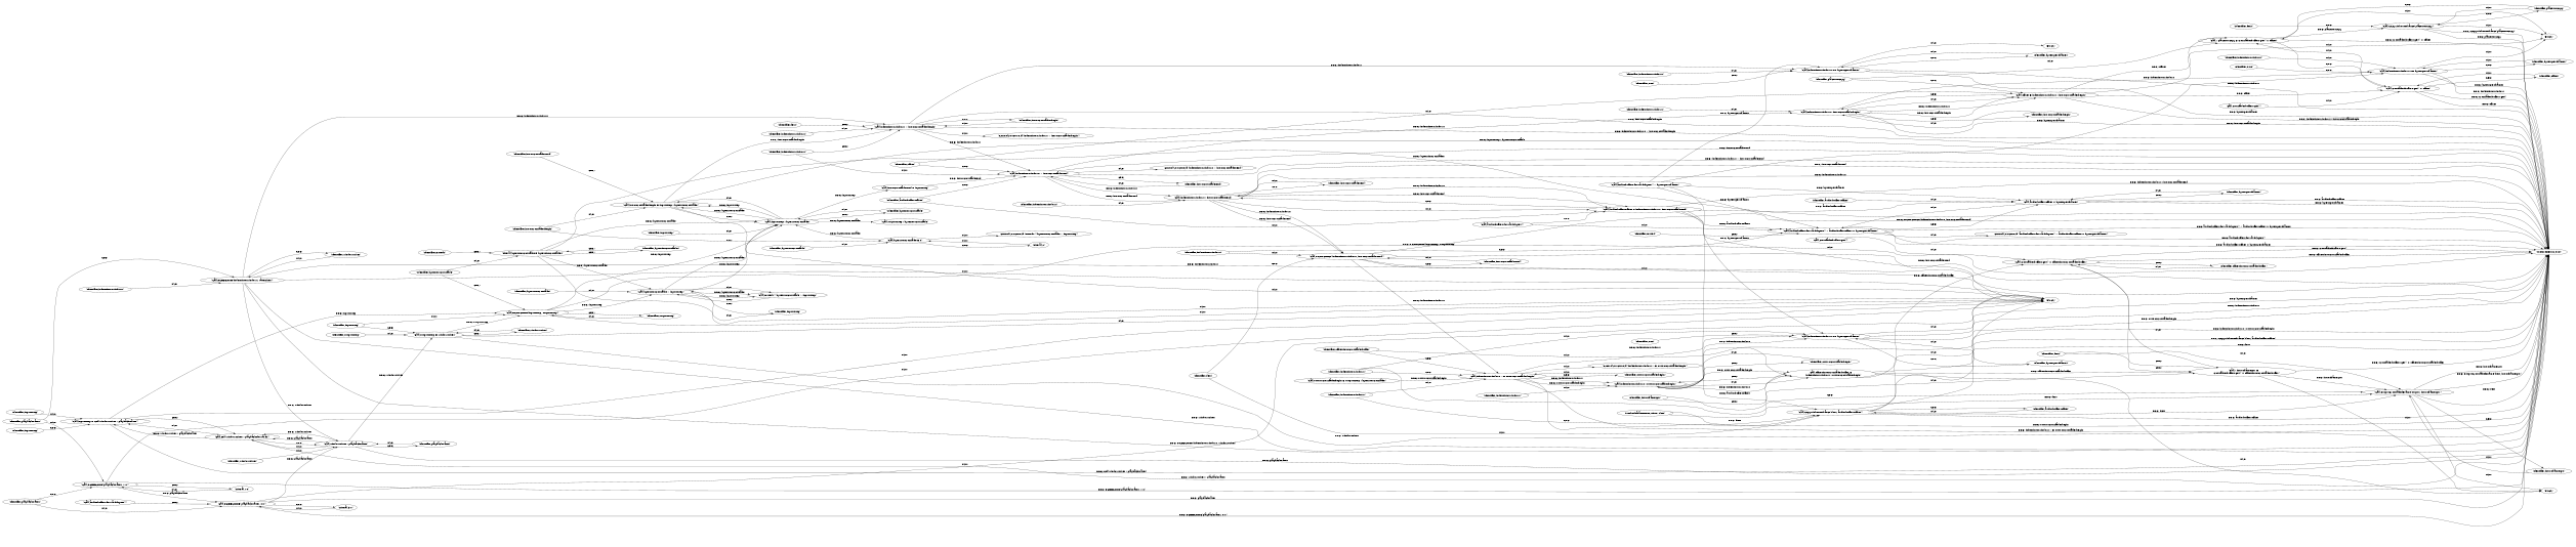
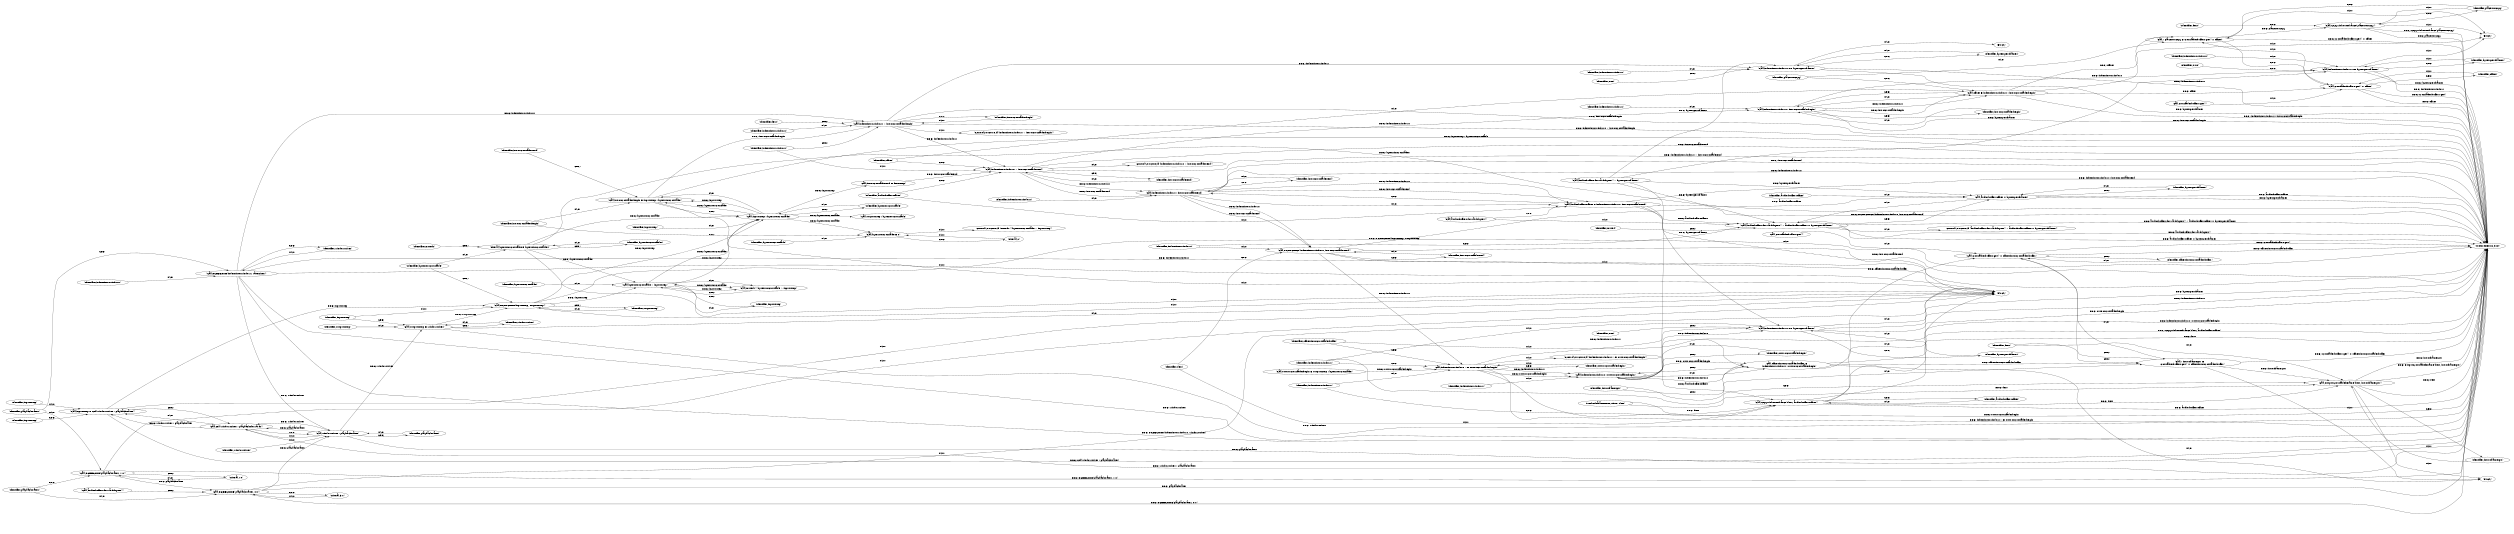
  digraph {
    rankdir=LR
    n1 [label="(Call,intro_crossfade_begin = input_step - bytes_to_crossfade)"]
    n2 [label="(Call,input_step - bytes_to_crossfade)"]
    n3 [label="(Call,index_into_window_ < intro_crossfade_begin)"]
    n4 [label="(Block,)"]
    n5 [label="(MethodReturn,bool)"]
-   n6 [label="(Call,intro_crossfade_end = input_step)"]
+   n6 [label="(Call,intro_crossfade_end = dest_step)"]
    n7 [label="(Call,output_step - bytes_to_crossfade)"]
    n8 [label="(Identifier,bytes_to_crossfade)"]
    n9 [label="(Call,index_into_window_ += bytes_per_frame_)"]
    n10 [label="(Call,index_into_window_ < intro_crossfade_end)"]
    n11 [label="(Identifier,intro_crossfade_begin)"]
    n12 [label="(ControlStructure,if (index_into_window_ < intro_crossfade_begin))"]
    n13 [label="(Call,bytes_to_crossfade > input_step)"]
    n14 [label="(Call,muted_ || bytes_to_crossfade > input_step)"]
    n15 [label="(Identifier,input_step)"]
    n16 [label="(Literal,bytes_to_crossfade = bytes_in_crossfade_)"]
    n17 [label="(Identifier,bytes_in_crossfade_)"]
    n18 [label="(Call,DCHECK_LT(input_step, output_step))"]
    n19 [label="(Identifier,output_step)"]
    n20 [label="(Call,input_step = ceil(window_size_ * playback_rate_))"]
    n21 [label="(Call,ceil(window_size_ * playback_forward_))"]
    n22 [label="(Call,window_size_ * playback_rate_)"]
    n23 [label="(Call,output_step = window_size_)"]
    n24 [label="(Identifier,playback_rate_)"]
    n25 [label="(Identifier,window_size_)"]
    n26 [label="(Call,DCHECK_LT(index_into_window_, rate_size_))"]
    n27 [label="(Identifier,window_size_)"]
    n28 [label="(Call,DCHECK_NE(playback_rate_, 0.0))"]
    n29 [label="(Literal,3.0)"]
    n30 [label="(Call,DCHECK_LT(playback_rate_, 1.0))"]
    n31 [label="(Literal,1.0)"]
    n32 [label="(Call,bytes_to_crossfade = 0)"]
    n33 [label="(Literal,0)"]
    n34 [label="(ControlStructure,if (muted_ || bytes_to_crossfade > input_step))"]
    n35 [label="(Block,)"]
    n36 [label="(Identifier,bytes_per_frame_)"]
    n37 [label="(Call,index_into_window_ - intro_crossfade_begin)"]
    n38 [label="(Call,index_into_window_ - intro_crossfade_end)"]
    n39 [label="(ControlStructure,if (index_into_window_ < intro_crossfade_end))"]
    n40 [label="(Identifier,intro_crossfade_end)"]
    n41 [label="(Call,offset = index_into_window_ - intro_crossfade_begin)"]
    n42 [label="(Call,index_into_window_ += bytes_per_frame_)"]
    n43 [label="(Identifier,intro_crossfade_begin)"]
    n44 [label="(Call,audio_buffer_offset = index_into_window_ - intro_crossfade_end)"]
    n45 [label="(Call,DCHECK_GE(index_into_window_, intro_crossfade_end))"]
    n46 [label="(Identifier,intro_crossfade_end)"]
    n47 [label="(Call,* place_to_copy = crossfade_buffer_.get() + offset)"]
    n48 [label="(Call,crossfade_buffer_.get() + offset)"]
    n49 [label="(Block,)"]
    n50 [label="(Identifier,bytes_per_frame_)"]
    n51 [label="(Call,CopyWithoutAdvance(place_to_copy))"]
    n52 [label="(Identifier,offset)"]
    n53 [label="(Identifier,place_to_copy)"]
    n54 [label="(Call,audio_buffer_.forward_bytes() < audio_buffer_offset + bytes_per_frame_)"]
    n55 [label="(Call,audio_buffer_offset + bytes_per_frame_)"]
    n56 [label="(Call,CopyWithoutAdvance(dest, audio_buffer_offset))"]
    n57 [label="(Call,index_into_window_ >= outtro_crossfade_begin)"]
    n58 [label="(Identifier,intro_crossfade_end)"]
    n59 [label="(ControlStructure,if (audio_buffer_.forward_bytes() < audio_buffer_offset + bytes_per_frame_))"]
    n60 [label="(Identifier,bytes_per_frame_)"]
-   n61 [label="(Call,OutputCrossfadedFrame(output, intro_frame_ptr))"]
+   n61 [label="(Call,OutputCrossfadedFrame(dest, intro_frame_ptr))"]
    n62 [label="(Identifier,audio_buffer_offset)"]
    n63 [label="(Block,)"]
    n64 [label="(Identifier,intro_frame_ptr)"]
    n65 [label="(Call,index_into_window_ - outtro_crossfade_begin)"]
    n66 [label="(Call,index_into_window_ += bytes_per_frame_)"]
    n67 [label="(Identifier,outtro_crossfade_begin)"]
    n68 [label="(ControlStructure,if (index_into_window_ >= outtro_crossfade_begin))"]
    n69 [label="(Call,offset_into_crossfade_buffer =\n        index_into_window_ - outtro_crossfade_begin)"]
    n70 [label="(Identifier,outtro_crossfade_begin)"]
    n71 [label="(Identifier,bytes_per_frame_)"]
    n72 [label="(Call,* intro_frame_ptr =\n        crossfade_buffer_.get() + offset_into_crossfade_buffer)"]
    n73 [label="(Call,crossfade_buffer_.get() + offset_into_crossfade_buffer)"]
    n74 [label="(Identifier,offset_into_crossfade_buffer)"]
    n75 [label="(Identifier,index_into_window_)"]
    n76 [label="(Identifier,index_into_window_)"]
    n77 [label="(Identifier,playback_rate_)"]
    n78 [label="(Identifier,input_step)"]
    n79 [label="(Identifier,dest)"]
    n80 [label="(Identifier,audio_buffer_offset)"]
    n81 [label="(Identifier,playback_rate_)"]
    n82 [label="(Call,audio_buffer_.forward_bytes())"]
    n83 [label="(Call,crossfade_buffer_.get())"]
    n84 [label="(Identifier,index_into_window_)"]
    n85 [label="(Identifier,input_step)"]
    n86 [label="(Call,audio_buffer_.forward_bytes() < bytes_per_frame_)"]
    n87 [label="(Identifier,index_into_window_)"]
    n88 [label="(Identifier,intro_crossfade_begin)"]
    n89 [label="(Identifier,bytes_to_crossfade)"]
    n90 [label="(Identifier,output_step)"]
    n91 [label="(MethodParameterIn,uint8* dest)"]
    n92 [label="(Identifier,dest)"]
    n93 [label="(Identifier,index_into_window_)"]
    n94 [label="(Call,crossfade_buffer_.get())"]
    n95 [label="(Call,outtro_crossfade_begin = output_step - bytes_to_crossfade)"]
    n96 [label="(Identifier,intro_frame_ptr)"]
    n97 [label="(Identifier,index_into_window_)"]
    n98 [label="(Identifier,bytes_to_crossfade)"]
    n99 [label="(Identifier,input_step)"]
    n100 [label="(Identifier,muted)"]
    n101 [label="(Identifier,index_into_window_)"]
    n102 [label="(Identifier,index_into_window_)"]
    n103 [label="(Call,audio_buffer_.forward_bytes())"]
    n104 [label="(Identifier,true)"]
    n105 [label="(Identifier,dest)"]
    n106 [label="(Identifier,place_to_copy)"]
    n107 [label="(Identifier,true)"]
    n108 [label="(Identifier,true)"]
    n109 [label="(Identifier,offset_into_crossfade_buffer)"]
    n110 [label="(Identifier,dest)"]
    n111 [label="(Identifier,index_into_window_)"]
    n112 [label="(Identifier,index_into_window_)"]
    n113 [label="(Identifier,index_into_window_)"]
    n114 [label="(Identifier,bytes_to_crossfade)"]
    n115 [label="(Identifier,audio_buffer_offset)"]
    n116 [label="(Identifier,muted_)"]
    n117 [label="(Identifier,intro_crossfade_end)"]
    n118 [label="(Identifier,window_size_)"]
    n119 [label="(Identifier,input_step)"]
    n120 [label="(Identifier,offset)"]
    n1 -> n2 [label="CFG: "]
    n1 -> n3 [label="DDG: intro_crossfade_begin"]
    n1 -> n4 [label="AST: "]
    n1 -> n5 [label="DDG: input_step - bytes_to_crossfade"]
    n2 -> n1 [label="AST: "]
    n2 -> n1 [label="DDG: input_step"]
    n2 -> n1 [label="DDG: bytes_to_crossfade"]
    n2 -> n6 [label="DDG: input_step"]
    n2 -> n7 [label="DDG: bytes_to_crossfade"]
    n2 -> n8 [label="CFG: "]
    n3 -> n5 [label="DDG: intro_crossfade_begin"]
    n3 -> n5 [label="DDG: index_into_window_ < intro_crossfade_begin"]
    n3 -> n9 [label="DDG: index_into_window_"]
    n3 -> n10 [label="DDG: index_into_window_"]
    n3 -> n11 [label="CFG: "]
    n3 -> n12 [label="AST: "]
    n6 -> n10 [label="DDG: intro_crossfade_end"]
    n8 -> n2 [label="AST: "]
    n9 -> n5 [label="DDG: index_into_window_"]
    n9 -> n5 [label="DDG: bytes_per_frame_"]
    n9 -> n35 [label="AST: "]
    n9 -> n36 [label="CFG: "]
    n10 -> n5 [label="DDG: intro_crossfade_end"]
    n10 -> n5 [label="DDG: index_into_window_ < intro_crossfade_end"]
    n10 -> n37 [label="DDG: index_into_window_"]
    n10 -> n38 [label="DDG: index_into_window_"]
    n10 -> n38 [label="DDG: intro_crossfade_end"]
    n10 -> n39 [label="AST: "]
    n10 -> n40 [label="CFG: "]
    n11 -> n3 [label="AST: "]
    n13 -> n2 [label="DDG: input_step"]
    n13 -> n2 [label="DDG: bytes_to_crossfade"]
    n13 -> n14 [label="AST: "]
    n13 -> n14 [label="DDG: bytes_to_crossfade"]
    n13 -> n14 [label="DDG: input_step"]
    n13 -> n15 [label="CFG: "]
    n14 -> n13 [label="CFG: "]
    n15 -> n13 [label="AST: "]
    n16 -> n2 [label="DDG: bytes_to_crossfade"]
    n16 -> n4 [label="AST: "]
    n16 -> n5 [label="DDG: bytes_in_crossfade_"]
    n16 -> n13 [label="DDG: bytes_to_crossfade"]
    n16 -> n17 [label="CFG: "]
-   n17 -> n16 [label="CFG: "]
+   n17 -> n16 [label="AST: "]
    n18 -> n2 [label="DDG: input_step"]
    n18 -> n4 [label="AST: "]
    n18 -> n5 [label="DDG: DCHECK_LT(input_step, output_step)"]
    n18 -> n13 [label="DDG: input_step"]
    n18 -> n19 [label="CFG: "]
    n19 -> n18 [label="AST: "]
    n20 -> n4 [label="AST: "]
    n20 -> n5 [label="DDG: ceil(window_size_ * playback_rate_)"]
    n20 -> n18 [label="DDG: input_step"]
    n20 -> n21 [label="CFG: "]
    n21 -> n5 [label="DDG: window_size_ * playback_rate_"]
    n21 -> n20 [label="AST: "]
    n21 -> n20 [label="DDG: window_size_ * playback_rate_"]
    n21 -> n22 [label="CFG: "]
    n22 -> n5 [label="DDG: playback_rate_"]
    n22 -> n21 [label="AST: "]
    n22 -> n21 [label="DDG: window_size_"]
    n22 -> n21 [label="DDG: playback_rate_"]
    n22 -> n23 [label="DDG: window_size_"]
    n22 -> n24 [label="CFG: "]
    n23 -> n4 [label="AST: "]
    n23 -> n5 [label="DDG: window_size_"]
    n23 -> n18 [label="DDG: output_step"]
    n23 -> n25 [label="CFG: "]
    n24 -> n22 [label="AST: "]
    n25 -> n23 [label="AST: "]
    n26 -> n3 [label="DDG: index_into_window_"]
    n26 -> n4 [label="AST: "]
    n26 -> n5 [label="DDG: index_into_window_"]
    n26 -> n5 [label="DDG: window_size_"]
    n26 -> n5 [label="DDG: DCHECK_LT(index_into_window_, window_size_)"]
    n26 -> n22 [label="DDG: window_size_"]
    n26 -> n27 [label="CFG: "]
    n27 -> n26 [label="AST: "]
    n28 -> n4 [label="AST: "]
    n28 -> n5 [label="DDG: playback_rate_"]
    n28 -> n5 [label="DDG: DCHECK_NE(playback_rate_, 0.0)"]
    n28 -> n22 [label="DDG: playback_rate_"]
    n28 -> n29 [label="CFG: "]
    n29 -> n28 [label="AST: "]
    n30 -> n4 [label="AST: "]
    n30 -> n5 [label="DDG: DCHECK_LT(playback_rate_, 1.0)"]
    n30 -> n28 [label="DDG: playback_rate_"]
    n30 -> n31 [label="CFG: "]
    n31 -> n30 [label="AST: "]
-   n32 -> n2 [label="DDG: bytes_to_crossfade"]
+   n2 -> n32 [label="DDG: bytes_to_crossfade"]
    n32 -> n33 [label="CFG: "]
    n32 -> n34 [label="AST: "]
    n33 -> n32 [label="AST: "]
    n36 -> n9 [label="AST: "]
    n37 -> n5 [label="DDG: intro_crossfade_begin"]
    n37 -> n41 [label="AST: "]
    n37 -> n41 [label="DDG: index_into_window_"]
    n37 -> n41 [label="DDG: intro_crossfade_begin"]
    n37 -> n42 [label="DDG: index_into_window_"]
    n37 -> n43 [label="CFG: "]
    n38 -> n5 [label="DDG: intro_crossfade_end"]
    n38 -> n5 [label="DDG: index_into_window_"]
    n38 -> n44 [label="AST: "]
    n38 -> n44 [label="DDG: index_into_window_"]
    n38 -> n44 [label="DDG: intro_crossfade_end"]
    n38 -> n45 [label="DDG: index_into_window_"]
    n38 -> n45 [label="DDG: intro_crossfade_end"]
    n38 -> n46 [label="CFG: "]
    n40 -> n10 [label="AST: "]
    n41 -> n5 [label="DDG: index_into_window_ - intro_crossfade_begin"]
    n41 -> n37 [label="CFG: "]
    n41 -> n47 [label="DDG: offset"]
    n41 -> n48 [label="DDG: offset"]
    n41 -> n49 [label="AST: "]
    n42 -> n5 [label="DDG: bytes_per_frame_"]
    n42 -> n5 [label="DDG: index_into_window_"]
    n42 -> n49 [label="AST: "]
    n42 -> n50 [label="CFG: "]
    n43 -> n37 [label="AST: "]
    n44 -> n4 [label="AST: "]
    n44 -> n5 [label="DDG: index_into_window_ - intro_crossfade_end"]
    n44 -> n38 [label="CFG: "]
    n44 -> n54 [label="DDG: audio_buffer_offset"]
    n44 -> n55 [label="DDG: audio_buffer_offset"]
    n44 -> n56 [label="DDG: audio_buffer_offset"]
    n45 -> n4 [label="AST: "]
    n45 -> n5 [label="DDG: DCHECK_GE(index_into_window_, intro_crossfade_end)"]
    n45 -> n5 [label="DDG: intro_crossfade_end"]
    n45 -> n57 [label="DDG: index_into_window_"]
    n45 -> n58 [label="CFG: "]
    n46 -> n38 [label="AST: "]
    n47 -> n5 [label="DDG: crossfade_buffer_.get() + offset"]
    n47 -> n48 [label="CFG: "]
    n47 -> n49 [label="AST: "]
    n47 -> n51 [label="DDG: place_to_copy"]
    n48 -> n5 [label="DDG: crossfade_buffer_.get()"]
    n48 -> n5 [label="DDG: offset"]
    n48 -> n47 [label="AST: "]
    n48 -> n52 [label="CFG: "]
    n50 -> n42 [label="AST: "]
    n51 -> n5 [label="DDG: place_to_copy"]
    n51 -> n5 [label="DDG: CopyWithoutAdvance(place_to_copy)"]
    n51 -> n49 [label="AST: "]
    n51 -> n53 [label="CFG: "]
    n52 -> n48 [label="AST: "]
    n53 -> n47 [label="CFG: "]
    n53 -> n51 [label="AST: "]
    n54 -> n5 [label="DDG: audio_buffer_.forward_bytes() < audio_buffer_offset + bytes_per_frame_"]
    n54 -> n5 [label="DDG: audio_buffer_.forward_bytes()"]
    n54 -> n5 [label="DDG: audio_buffer_offset + bytes_per_frame_"]
    n54 -> n55 [label="CFG: "]
    n54 -> n59 [label="AST: "]
    n55 -> n5 [label="DDG: audio_buffer_offset"]
    n55 -> n5 [label="DDG: bytes_per_frame_"]
    n55 -> n54 [label="AST: "]
    n55 -> n60 [label="CFG: "]
    n56 -> n4 [label="AST: "]
    n56 -> n5 [label="DDG: audio_buffer_offset"]
    n56 -> n5 [label="DDG: CopyWithoutAdvance(dest, audio_buffer_offset)"]
    n56 -> n5 [label="DDG: dest"]
    n56 -> n61 [label="DDG: dest"]
    n56 -> n62 [label="CFG: "]
    n57 -> n5 [label="DDG: outtro_crossfade_begin"]
    n57 -> n5 [label="DDG: index_into_window_ >= outtro_crossfade_begin"]
    n57 -> n65 [label="DDG: index_into_window_"]
    n57 -> n65 [label="DDG: outtro_crossfade_begin"]
    n57 -> n66 [label="DDG: index_into_window_"]
    n57 -> n67 [label="CFG: "]
    n57 -> n68 [label="AST: "]
    n58 -> n45 [label="AST: "]
    n60 -> n55 [label="AST: "]
    n61 -> n5 [label="DDG: OutputCrossfadedFrame(dest, intro_frame_ptr)"]
    n61 -> n5 [label="DDG: dest"]
    n61 -> n5 [label="DDG: intro_frame_ptr"]
    n61 -> n63 [label="AST: "]
    n61 -> n64 [label="CFG: "]
    n62 -> n56 [label="AST: "]
    n64 -> n61 [label="AST: "]
    n65 -> n5 [label="DDG: outtro_crossfade_begin"]
    n65 -> n66 [label="DDG: index_into_window_"]
    n65 -> n69 [label="AST: "]
    n65 -> n69 [label="DDG: index_into_window_"]
    n65 -> n69 [label="DDG: outtro_crossfade_begin"]
    n65 -> n70 [label="CFG: "]
    n66 -> n4 [label="AST: "]
    n66 -> n5 [label="DDG: bytes_per_frame_"]
    n66 -> n5 [label="DDG: index_into_window_"]
    n66 -> n71 [label="CFG: "]
    n67 -> n57 [label="AST: "]
    n69 -> n5 [label="DDG: index_into_window_ - outtro_crossfade_begin"]
    n69 -> n63 [label="AST: "]
    n69 -> n65 [label="CFG: "]
    n69 -> n72 [label="DDG: offset_into_crossfade_buffer"]
    n69 -> n73 [label="DDG: offset_into_crossfade_buffer"]
    n70 -> n65 [label="AST: "]
    n71 -> n66 [label="AST: "]
    n72 -> n5 [label="DDG: crossfade_buffer_.get() + offset_into_crossfade_buffer"]
    n72 -> n61 [label="DDG: intro_frame_ptr"]
    n72 -> n63 [label="AST: "]
    n72 -> n73 [label="CFG: "]
    n73 -> n5 [label="DDG: crossfade_buffer_.get()"]
    n73 -> n5 [label="DDG: offset_into_crossfade_buffer"]
    n73 -> n72 [label="AST: "]
    n73 -> n74 [label="CFG: "]
    n74 -> n73 [label="AST: "]
    n75 -> n45 [label="AST: "]
    n75 -> n54 [label="CFG: "]
    n76 -> n37 [label="AST: "]
    n77 -> n28 [label="AST: "]
    n77 -> n30 [label="CFG: "]
    n78 -> n2 [label="AST: "]
    n79 -> n61 [label="AST: "]
    n79 -> n72 [label="CFG: "]
    n80 -> n10 [label="CFG: "]
    n80 -> n44 [label="AST: "]
    n81 -> n26 [label="CFG: "]
    n81 -> n30 [label="AST: "]
    n82 -> n28 [label="CFG: "]
    n83 -> n48 [label="AST: "]
    n84 -> n9 [label="AST: "]
    n85 -> n20 [label="AST: "]
    n86 -> n9 [label="DDG: bytes_per_frame_"]
    n86 -> n42 [label="DDG: bytes_per_frame_"]
    n86 -> n54 [label="DDG: bytes_per_frame_"]
    n86 -> n55 [label="DDG: bytes_per_frame_"]
    n86 -> n66 [label="DDG: bytes_per_frame_"]
    n87 -> n26 [label="AST: "]
    n88 -> n1 [label="AST: "]
    n88 -> n32 [label="CFG: "]
    n89 -> n32 [label="AST: "]
    n90 -> n23 [label="AST: "]
    n91 -> n56 [label="DDG: dest"]
    n91 -> n61 [label="DDG: dest"]
    n92 -> n3 [label="CFG: "]
    n93 -> n38 [label="AST: "]
    n94 -> n73 [label="AST: "]
    n95 -> n57 [label="DDG: outtro_crossfade_begin"]
    n96 -> n69 [label="CFG: "]
    n96 -> n72 [label="AST: "]
    n97 -> n57 [label="CFG: "]
    n97 -> n61 [label="CFG: "]
    n97 -> n66 [label="AST: "]
    n98 -> n16 [label="AST: "]
    n98 -> n18 [label="CFG: "]
    n99 -> n20 [label="CFG: "]
    n100 -> n54 [label="CFG: "]
    n101 -> n42 [label="AST: "]
    n102 -> n65 [label="AST: "]
    n103 -> n44 [label="CFG: "]
    n103 -> n54 [label="AST: "]
    n104 -> n42 [label="CFG: "]
    n105 -> n45 [label="CFG: "]
    n105 -> n56 [label="AST: "]
    n106 -> n41 [label="CFG: "]
    n106 -> n47 [label="AST: "]
    n107 -> n66 [label="CFG: "]
    n108 -> n9 [label="CFG: "]
    n109 -> n57 [label="CFG: "]
    n109 -> n69 [label="AST: "]
    n110 -> n51 [label="CFG: "]
    n111 -> n56 [label="CFG: "]
    n111 -> n57 [label="AST: "]
    n112 -> n3 [label="AST: "]
    n113 -> n3 [label="CFG: "]
    n113 -> n10 [label="AST: "]
    n114 -> n13 [label="AST: "]
    n115 -> n55 [label="AST: "]
    n116 -> n16 [label="CFG: "]
    n117 -> n1 [label="CFG: "]
    n118 -> n22 [label="AST: "]
    n119 -> n18 [label="AST: "]
    n119 -> n23 [label="CFG: "]
    n120 -> n10 [label="CFG: "]
    n120 -> n41 [label="AST: "]
  }
